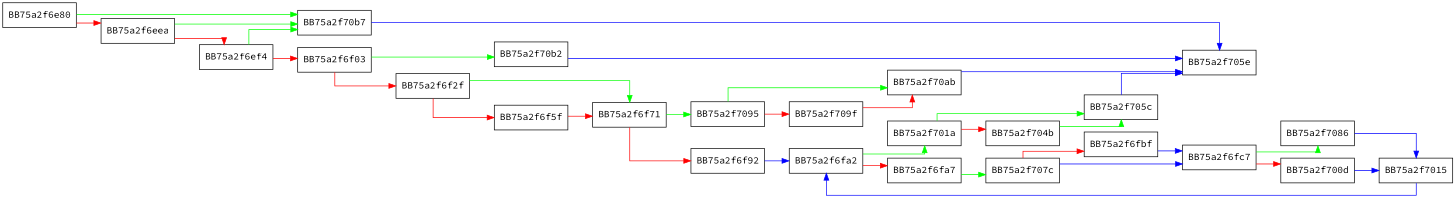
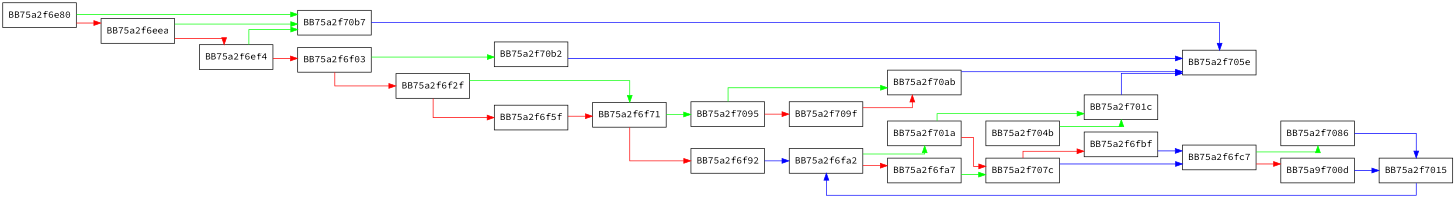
  digraph {
    fontname="Source Code Pro"
    rankdir=LR
    splines=ortho
    node [fontname="Source Code Pro" shape=box]
    edge [color=red fontname="Source Code Pro"]
    n1 [label=BB75a2f70b7]
    BB75a2f6e80
    BB75a2f6eea
    BB75a2f705e
    BB75a2f6ef4
    BB75a2f6f03
    BB75a2f70b2
    BB75a2f6f2f
    BB75a2f6f71
    BB75a2f6f5f
    BB75a2f7095
    BB75a2f6f92
    BB75a2f70ab
    BB75a2f709f
    BB75a2f6fa2
    BB75a2f701a
    BB75a2f6fa7
-   BB75a2f705c
+   BB75a2f705c [label=BB75a2f701c]
    BB75a2f704b
    BB75a2f707c
    BB75a2f6fbf
    BB75a2f6fc7
    BB75a2f7086
-   BB75a2f700d
+   BB75a2f700d [label=BB75a9f700d]
    BB75a2f7015
    n1 -> BB75a2f705e [color=blue]
    BB75a2f6e80 -> n1 [color=green]
    BB75a2f6e80 -> BB75a2f6eea
    BB75a2f6eea -> n1 [color=green]
    BB75a2f6eea -> BB75a2f6ef4
    BB75a2f6ef4 -> n1 [color=green]
    BB75a2f6ef4 -> BB75a2f6f03
    BB75a2f6f03 -> BB75a2f70b2 [color=green]
    BB75a2f6f03 -> BB75a2f6f2f
    BB75a2f70b2 -> BB75a2f705e [color=blue]
    BB75a2f6f2f -> BB75a2f6f71 [color=green]
    BB75a2f6f2f -> BB75a2f6f5f
    BB75a2f6f71 -> BB75a2f7095 [color=green]
    BB75a2f6f71 -> BB75a2f6f92
    BB75a2f6f5f -> BB75a2f6f71
    BB75a2f7095 -> BB75a2f70ab [color=green]
    BB75a2f7095 -> BB75a2f709f
    BB75a2f6f92 -> BB75a2f6fa2 [color=blue]
    BB75a2f70ab -> BB75a2f705e [color=blue]
    BB75a2f709f -> BB75a2f70ab
    BB75a2f6fa2 -> BB75a2f701a [color=green]
    BB75a2f6fa2 -> BB75a2f6fa7
    BB75a2f701a -> BB75a2f705c [color=green]
-   BB75a2f701a -> BB75a2f704b
+   BB75a2f701a -> BB75a2f707c
    BB75a2f6fa7 -> BB75a2f707c [color=green]
    BB75a2f705c -> BB75a2f705e [color=blue]
    BB75a2f704b -> BB75a2f705c [color=green]
    BB75a2f707c -> BB75a2f6fbf
    BB75a2f707c -> BB75a2f6fc7 [color=blue]
    BB75a2f6fbf -> BB75a2f6fc7 [color=blue]
    BB75a2f6fc7 -> BB75a2f7086 [color=green]
    BB75a2f6fc7 -> BB75a2f700d
    BB75a2f7086 -> BB75a2f7015 [color=blue]
    BB75a2f700d -> BB75a2f7015 [color=blue]
    BB75a2f7015 -> BB75a2f6fa2 [color=blue]
  }
